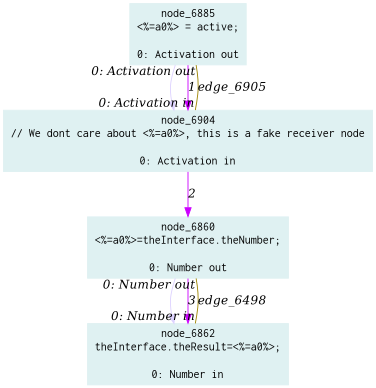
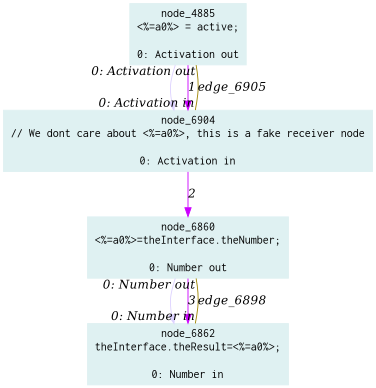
  digraph {
    node [color="#dff1f2" fontname=Courier shape=box style=filled]
    edge [arrowHead=normal arrowsize=1 color="#cc00ff" dir=forward fontname="Times-Italic"]
    n1 [label="node_6860\n<%=a0%>=theInterface.theNumber;\n\n0: Number out"]
    n2 [label="node_6862\ntheInterface.theResult=<%=a0%>;\n\n0: Number in"]
-   n3 [label="node_6885\n<%=a0%> = active;\n\n0: Activation out"]
+   n3 [label="node_4885\n<%=a0%> = active;\n\n0: Activation out"]
    n4 [label="node_6904\n// We dont care about <%=a0%>, this is a fake receiver node\n\n0: Activation in"]
    n1 -> n2 [color="#ddd2ff"]
    n1 -> n2 [label=3]
-   n1 -> n2 [arrowHead=none color="#9d8400" dir=none headlabel="0: Number in" label=edge_6498 taillabel="0: Number out"]
+   n1 -> n2 [arrowHead=none color="#9d8400" dir=none headlabel="0: Number in" label=edge_6898 taillabel="0: Number out"]
    n3 -> n4 [color="#ddd2ff"]
    n3 -> n4 [label=1]
    n3 -> n4 [arrowHead=none color="#9d8400" dir=none headlabel="0: Activation in" label=edge_6905 taillabel="0: Activation out"]
    n4 -> n1 [label=2]
  }
